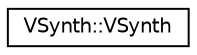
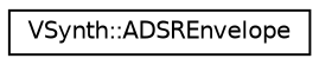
  digraph {
    rankdir=LR
-   n1 [color=black fillcolor=white fontname=Helvetica fontsize=10 height=0.2 label="VSynth::VSynth" shape=record style=filled width=0.4]
+   n1 [color=black fillcolor=white fontname=Helvetica fontsize=10 height=0.2 label="VSynth::ADSREnvelope" shape=record style=filled width=0.4]
  }
